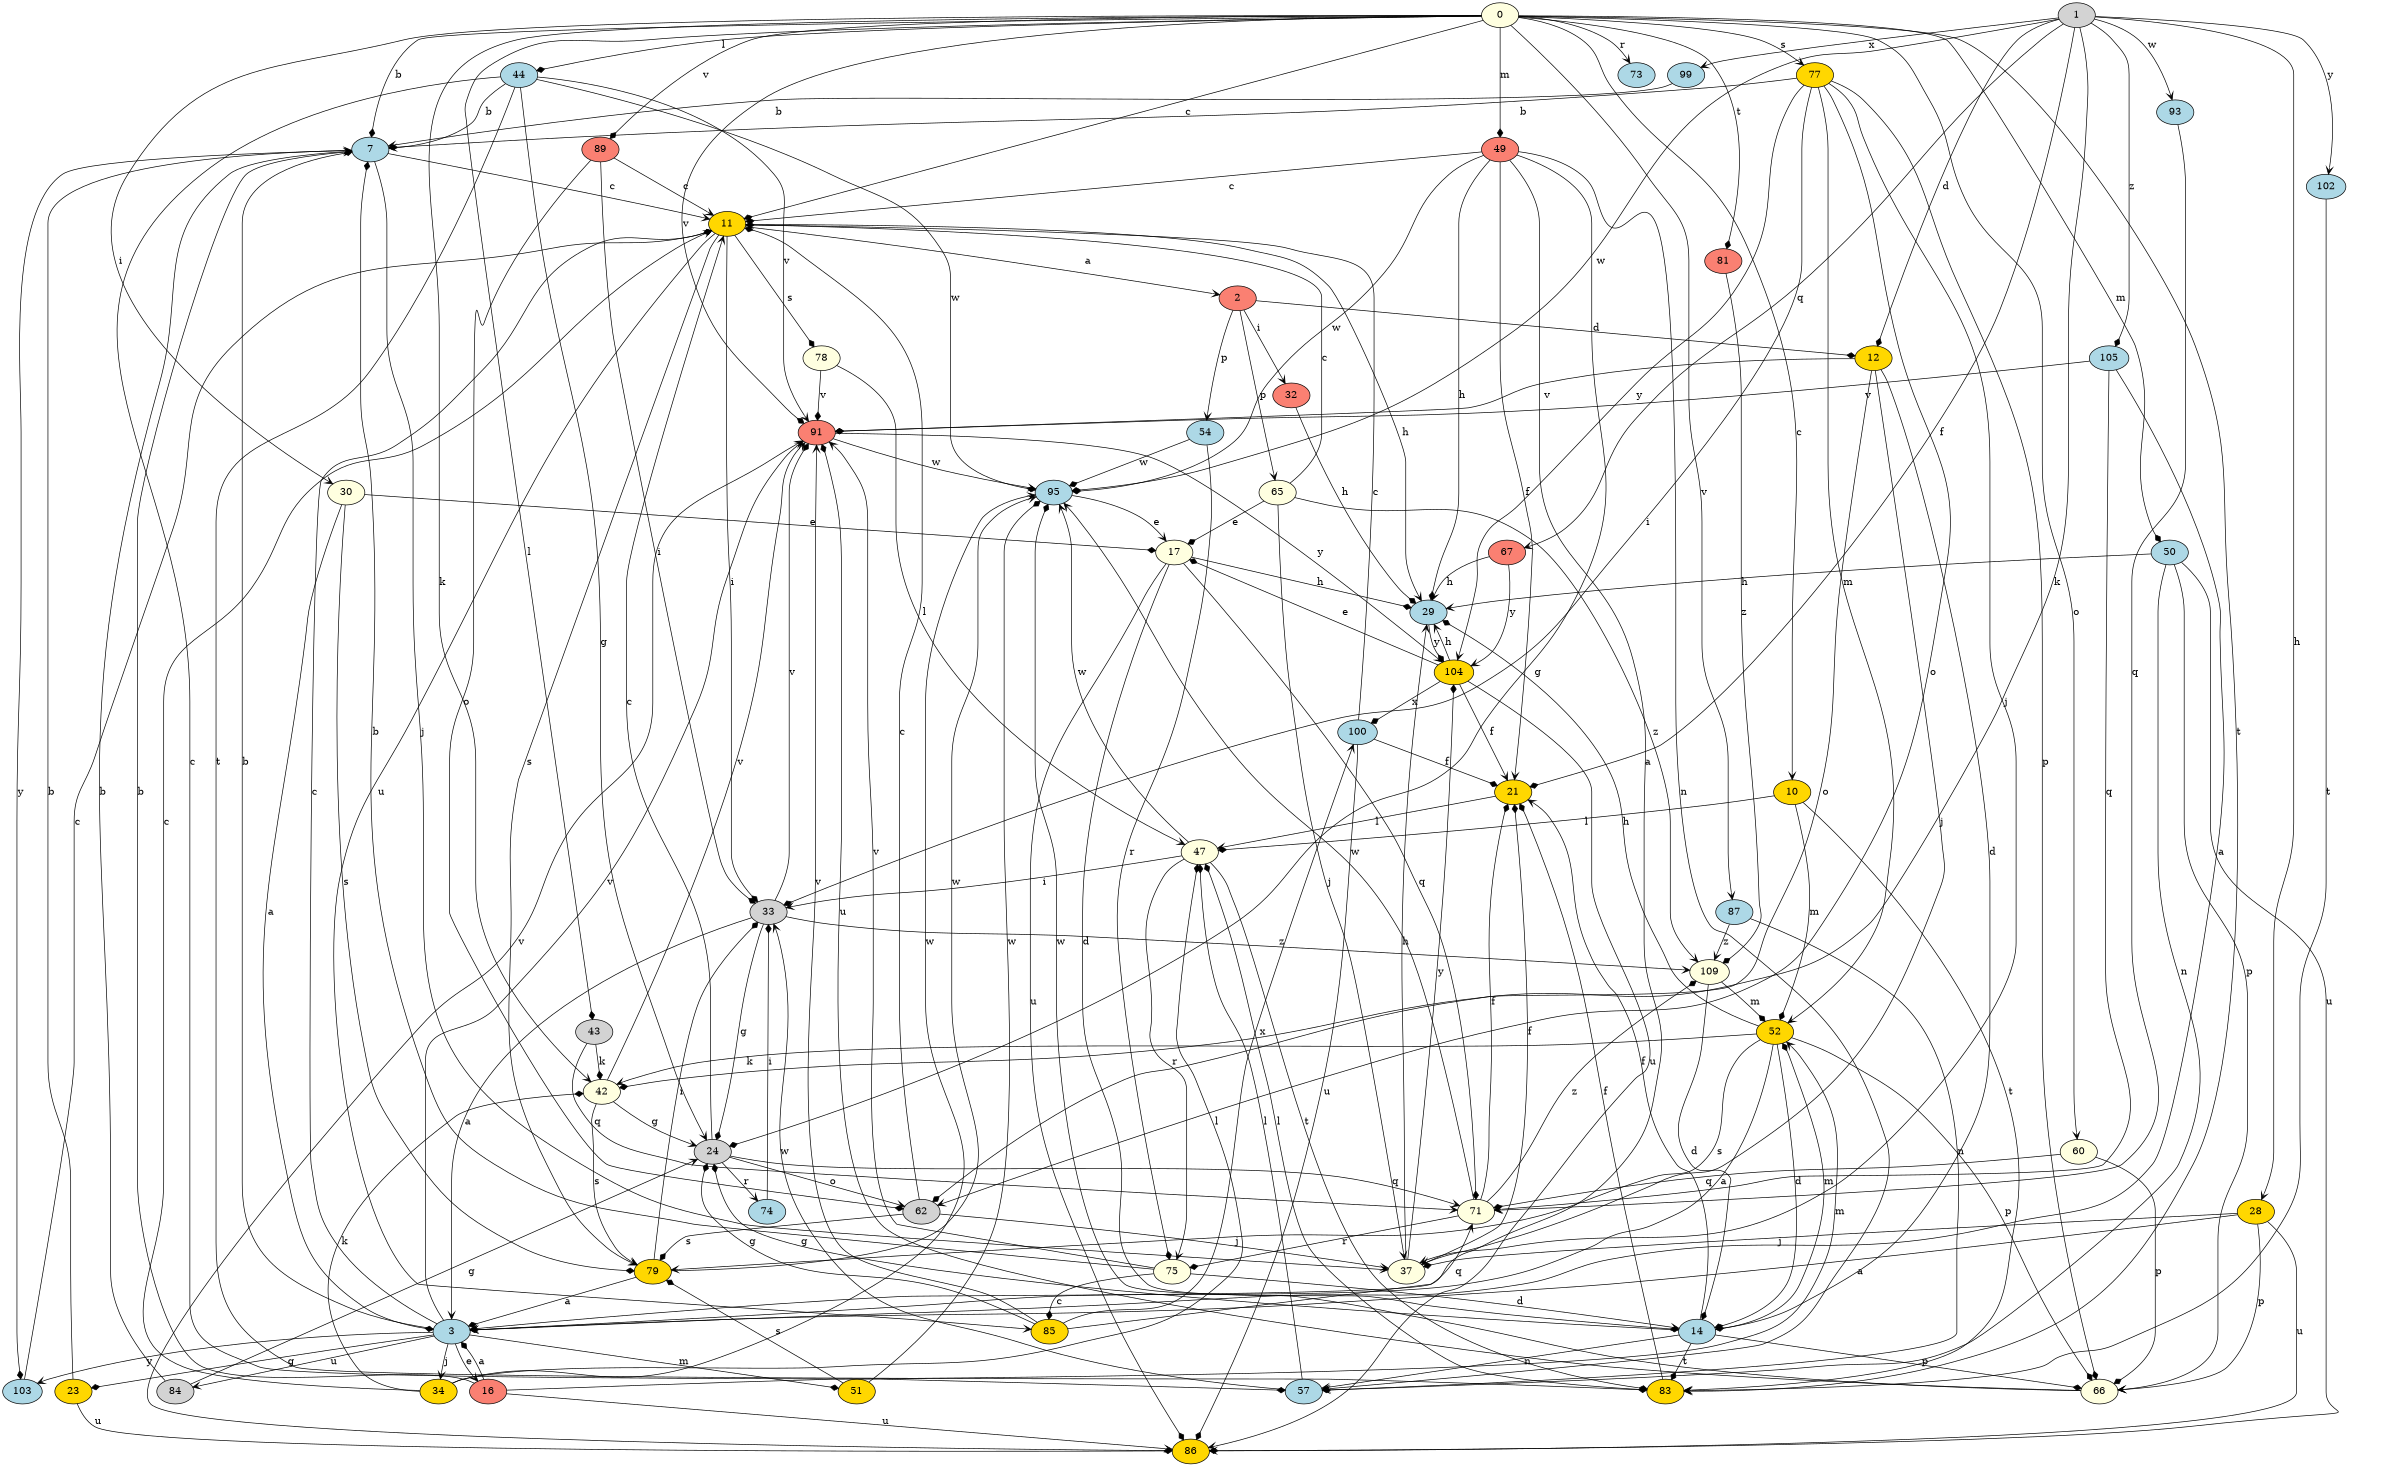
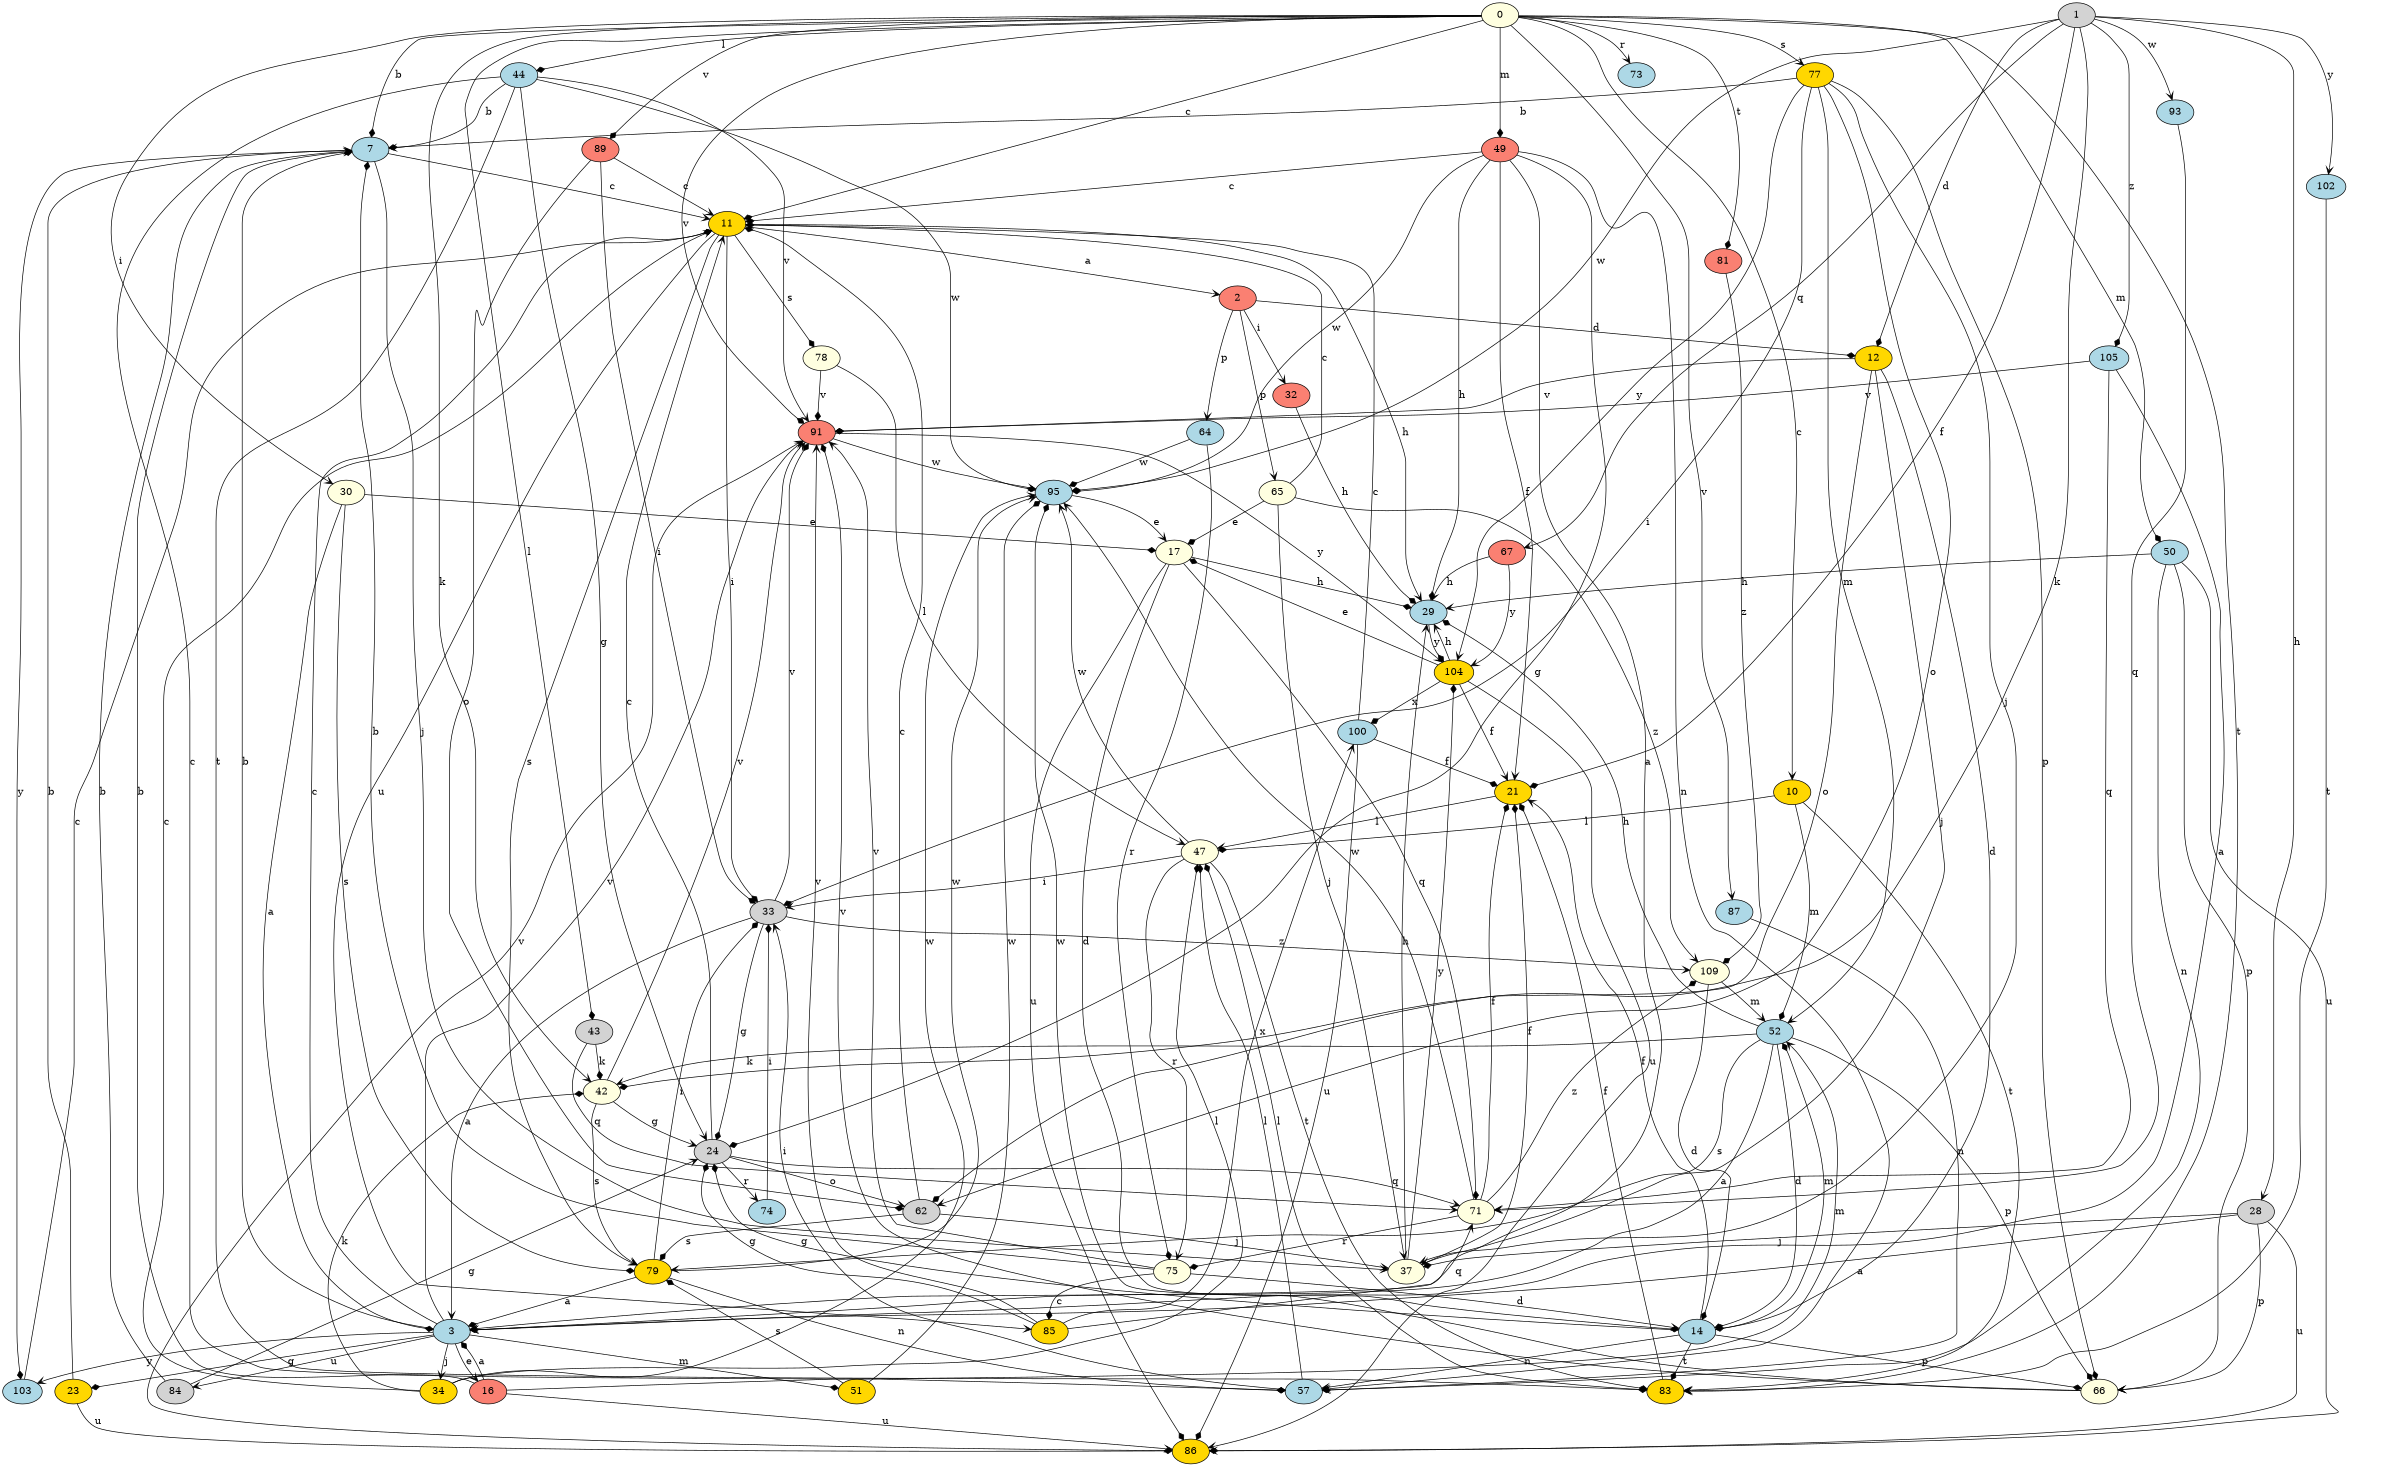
  strict digraph {
    node [fillcolor=lightblue style=filled]
    edge [arrowhead=diamond]
    0 [fillcolor=lightyellow]
    7
    10 [fillcolor=gold]
    11 [fillcolor=gold]
    30 [fillcolor=lightyellow]
    42 [fillcolor=lightyellow]
    43 [fillcolor=lightgrey]
    44
    49 [fillcolor=salmon]
    50
-   60 [fillcolor=lightyellow]
    73
    77 [fillcolor=gold]
    81 [fillcolor=salmon]
    83 [fillcolor=gold]
    87
    89 [fillcolor=salmon]
    91 [fillcolor=salmon]
    103
    37 [fillcolor=lightyellow]
    47 [fillcolor=lightyellow]
-   52 [fillcolor=gold]
+   52
    2 [fillcolor=salmon]
    29
    33 [fillcolor=lightgrey]
    78 [fillcolor=lightyellow]
    79 [fillcolor=gold]
    85 [fillcolor=gold]
    3
    17 [fillcolor=lightyellow]
    24 [fillcolor=lightgrey]
    71 [fillcolor=lightyellow]
    95
    57
    21 [fillcolor=gold]
    66 [fillcolor=lightyellow]
    86 [fillcolor=gold]
    62 [fillcolor=lightgrey]
    104 [fillcolor=gold]
    109 [fillcolor=lightyellow]
    1 [fillcolor=lightgrey]
    12 [fillcolor=gold]
-   28 [fillcolor=gold]
+   28 [fillcolor=lightgrey]
    67 [fillcolor=salmon]
    93
-   99
    102
    105
    14
    32 [fillcolor=salmon]
-   64 [label=54]
+   64
    65 [fillcolor=lightyellow]
    75 [fillcolor=lightyellow]
    16 [fillcolor=salmon]
    23 [fillcolor=gold]
    34 [fillcolor=gold]
    51 [fillcolor=gold]
    84 [fillcolor=lightgrey]
    100
    74
    0 -> 7 [label=b]
    0 -> 10 [arrowhead=vee label=c]
    0 -> 11 [label=c]
    0 -> 30 [arrowhead=vee label=i]
    0 -> 42 [arrowhead=vee label=k]
    0 -> 43 [label=l]
    0 -> 44 [label=l]
    0 -> 49 [label=m]
    0 -> 50 [label=m]
-   0 -> 60 [arrowhead=vee label=o]
    0 -> 73 [arrowhead=vee label=r]
    0 -> 77 [arrowhead=vee label=s]
    0 -> 81 [label=t]
    0 -> 83 [arrowhead=vee label=t]
    0 -> 87 [arrowhead=vee label=v]
    0 -> 89 [label=v]
    0 -> 91 [label=v]
    7 -> 11 [arrowhead=vee label=c]
    7 -> 103 [label=y]
    7 -> 37 [arrowhead=vee label=j]
    10 -> 83 [arrowhead=vee label=t]
    10 -> 47 [label=l]
    10 -> 52 [label=m]
    11 -> 2 [arrowhead=vee label=a]
    11 -> 29 [arrowhead=vee label=h]
    11 -> 33 [label=i]
    11 -> 78 [label=s]
    11 -> 79 [arrowhead=vee label=s]
    11 -> 85 [arrowhead=vee label=u]
    30 -> 79 [label=s]
    30 -> 3 [label=a]
    30 -> 17 [label=e]
    42 -> 91 [arrowhead=vee label=v]
    42 -> 79 [arrowhead=vee label=s]
    42 -> 24 [arrowhead=vee label=g]
    43 -> 42 [label=k]
    43 -> 71 [arrowhead=vee label=q]
    44 -> 7 [arrowhead=vee label=b]
    44 -> 83 [label=t]
    44 -> 91 [arrowhead=vee label=v]
    44 -> 24 [arrowhead=vee label=g]
    44 -> 95 [label=w]
    44 -> 57 [label=c]
    49 -> 11 [label=c]
    49 -> 29 [label=h]
    49 -> 3 [arrowhead=vee label=a]
    49 -> 24 [label=g]
    49 -> 95 [label=w]
    49 -> 57 [arrowhead=vee label=n]
    49 -> 21 [arrowhead=vee label=f]
    50 -> 29 [arrowhead=vee label=h]
    50 -> 57 [arrowhead=vee label=n]
    50 -> 66 [arrowhead=vee label=p]
    50 -> 86 [arrowhead=vee label=u]
-   60 -> 71 [label=q]
-   60 -> 66 [label=p]
    77 -> 7 [label=b]
    77 -> 37 [arrowhead=vee label=j]
    77 -> 52 [arrowhead=vee label=m]
    77 -> 33 [label=i]
    77 -> 66 [label=p]
    77 -> 62 [arrowhead=vee label=o]
    77 -> 104 [arrowhead=vee label=y]
    81 -> 109 [label=z]
    83 -> 47 [label=l]
    83 -> 21 [label=f]
    87 -> 57 [label=n]
-   87 -> 109 [arrowhead=vee label=z]
    89 -> 11 [arrowhead=vee label=c]
    89 -> 33 [label=i]
    89 -> 62 [label=o]
    91 -> 95 [arrowhead=vee label=w]
    91 -> 104 [arrowhead=vee label=y]
    103 -> 11 [label=c]
    37 -> 29 [arrowhead=vee label=h]
    37 -> 21 [label=f]
    37 -> 104 [label=y]
    47 -> 83 [label=t]
    47 -> 33 [arrowhead=vee label=i]
    47 -> 95 [arrowhead=vee label=w]
    47 -> 75 [arrowhead=vee label=r]
    52 -> 42 [arrowhead=vee label=k]
    52 -> 29 [label=h]
    52 -> 79 [arrowhead=vee label=s]
    52 -> 3 [label=a]
    52 -> 66 [label=p]
    52 -> 14 [label=d]
    2 -> 12 [label=d]
    2 -> 32 [arrowhead=vee label=i]
    2 -> 64 [arrowhead=vee label=p]
    2 -> 65 [arrowhead=vee label=p]
    29 -> 104 [label=y]
    33 -> 91 [label=v]
    33 -> 3 [arrowhead=vee label=a]
    33 -> 24 [label=g]
    33 -> 109 [arrowhead=vee label=z]
    78 -> 91 [label=v]
    78 -> 47 [arrowhead=vee label=l]
    79 -> 33 [label=i]
    79 -> 3 [label=a]
    79 -> 95 [arrowhead=vee label=w]
+   79 -> 57 [label=n]
    85 -> 91 [arrowhead=vee label=v]
    85 -> 24 [label=g]
    85 -> 71 [arrowhead=vee label=q]
    85 -> 100 [arrowhead=vee label=x]
    3 -> 7 [label=b]
    3 -> 11 [label=c]
    3 -> 91 [arrowhead=vee label=v]
    3 -> 103 [arrowhead=vee label=y]
    3 -> 16 [arrowhead=vee label=e]
    3 -> 23 [label=g]
    3 -> 34 [arrowhead=vee label=j]
    3 -> 51 [label=m]
    3 -> 84 [arrowhead=vee label=u]
    17 -> 29 [label=h]
    17 -> 71 [label=q]
    17 -> 86 [label=u]
    17 -> 14 [label=d]
    24 -> 11 [arrowhead=vee label=c]
    24 -> 71 [arrowhead=vee label=q]
    24 -> 62 [arrowhead=vee label=o]
    24 -> 74 [arrowhead=vee label=r]
    71 -> 95 [arrowhead=vee label=w]
    71 -> 21 [label=f]
    71 -> 109 [label=z]
    71 -> 75 [label=r]
    95 -> 17 [arrowhead=vee label=e]
    57 -> 47 [label=l]
-   57 -> 33 [arrowhead=vee label=w]
+   57 -> 33 [arrowhead=vee label=i]
    21 -> 47 [arrowhead=vee label=l]
-   66 -> 91 [label=u]
+   66 -> 91 [label=v]
    66 -> 95 [label=w]
    86 -> 91 [arrowhead=vee label=v]
    62 -> 11 [label=c]
    62 -> 37 [arrowhead=vee label=j]
    62 -> 79 [label=s]
    104 -> 29 [arrowhead=vee label=h]
    104 -> 17 [label=e]
    104 -> 21 [arrowhead=vee label=f]
    104 -> 86 [arrowhead=vee label=u]
    104 -> 100 [label=x]
-   109 -> 52 [label=m]
+   109 -> 52 [arrowhead=vee label=m]
    109 -> 14 [label=d]
    1 -> 42 [label=k]
    1 -> 95 [label=w]
    1 -> 21 [label=f]
    1 -> 12 [label=d]
    1 -> 28 [arrowhead=vee label=h]
    1 -> 67 [arrowhead=vee label=q]
    1 -> 93 [arrowhead=vee label=w]
-   1 -> 99 [arrowhead=vee label=x]
    1 -> 102 [arrowhead=vee label=y]
    1 -> 105 [label=z]
    12 -> 91 [label=v]
    12 -> 37 [arrowhead=vee label=j]
    12 -> 62 [label=o]
    12 -> 14 [label=d]
    28 -> 37 [label=j]
    28 -> 3 [arrowhead=vee label=a]
    28 -> 66 [arrowhead=vee label=p]
    28 -> 86 [label=u]
    67 -> 29 [arrowhead=vee label=h]
    67 -> 104 [arrowhead=vee label=y]
    93 -> 71 [arrowhead=vee label=q]
-   99 -> 7 [arrowhead=vee label=b]
    102 -> 83 [arrowhead=vee label=t]
    105 -> 91 [label=v]
    105 -> 3 [arrowhead=vee label=a]
    105 -> 71 [arrowhead=vee label=q]
    14 -> 83 [label=t]
    14 -> 52 [label=m]
    14 -> 24 [label=g]
    14 -> 57 [arrowhead=vee label=n]
    14 -> 21 [arrowhead=vee label=f]
    14 -> 66 [label=p]
    32 -> 29 [label=h]
    64 -> 95 [label=w]
    64 -> 75 [label=r]
    65 -> 11 [label=c]
    65 -> 37 [arrowhead=vee label=j]
    65 -> 17 [label=e]
    65 -> 109 [arrowhead=vee label=z]
    75 -> 7 [label=b]
    75 -> 91 [arrowhead=vee label=v]
    75 -> 85 [label=c]
    75 -> 14 [arrowhead=vee label=d]
    16 -> 7 [arrowhead=vee label=b]
    16 -> 52 [arrowhead=vee label=m]
    16 -> 3 [label=a]
    16 -> 86 [arrowhead=vee label=u]
    23 -> 7 [arrowhead=vee label=b]
    23 -> 86 [label=u]
    34 -> 11 [arrowhead=vee label=c]
    34 -> 42 [label=k]
    34 -> 47 [label=l]
    34 -> 95 [arrowhead=vee label=w]
    51 -> 79 [label=s]
    51 -> 95 [label=w]
    84 -> 7 [arrowhead=vee label=b]
    84 -> 24 [arrowhead=vee label=g]
    100 -> 11 [arrowhead=vee label=c]
    100 -> 21 [label=f]
    100 -> 86 [label=u]
    74 -> 33 [label=i]
  }
